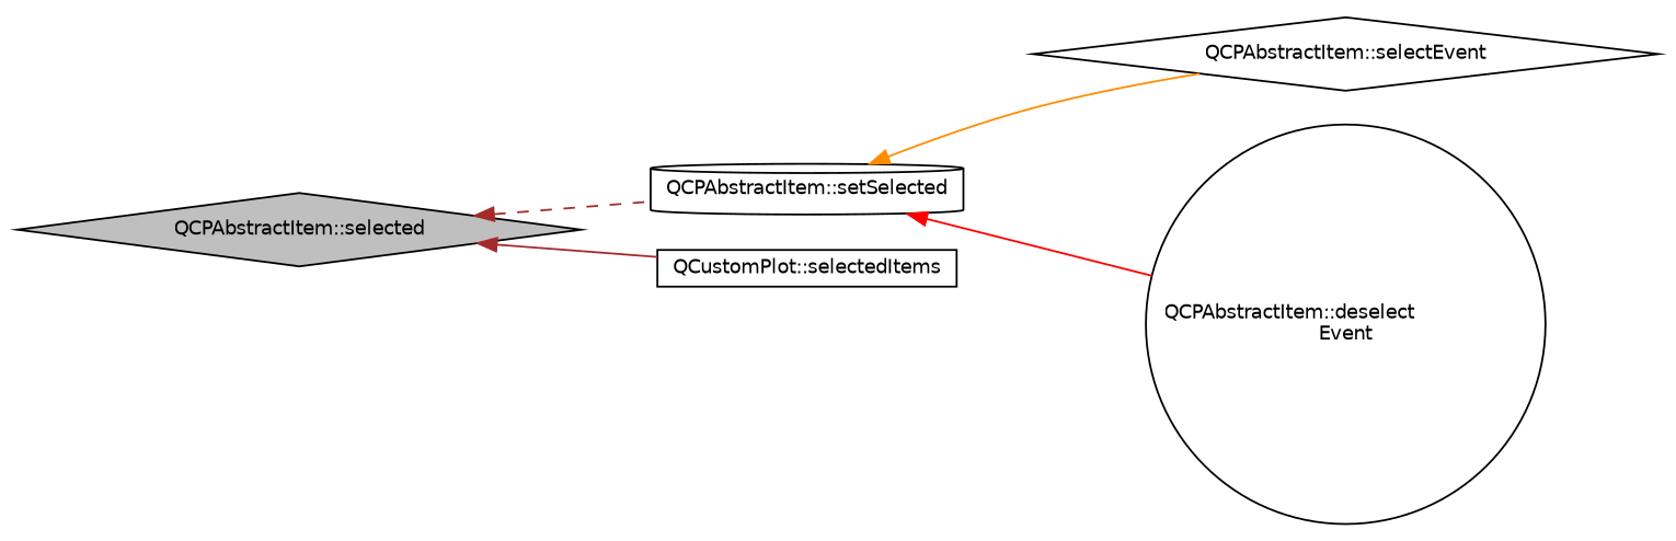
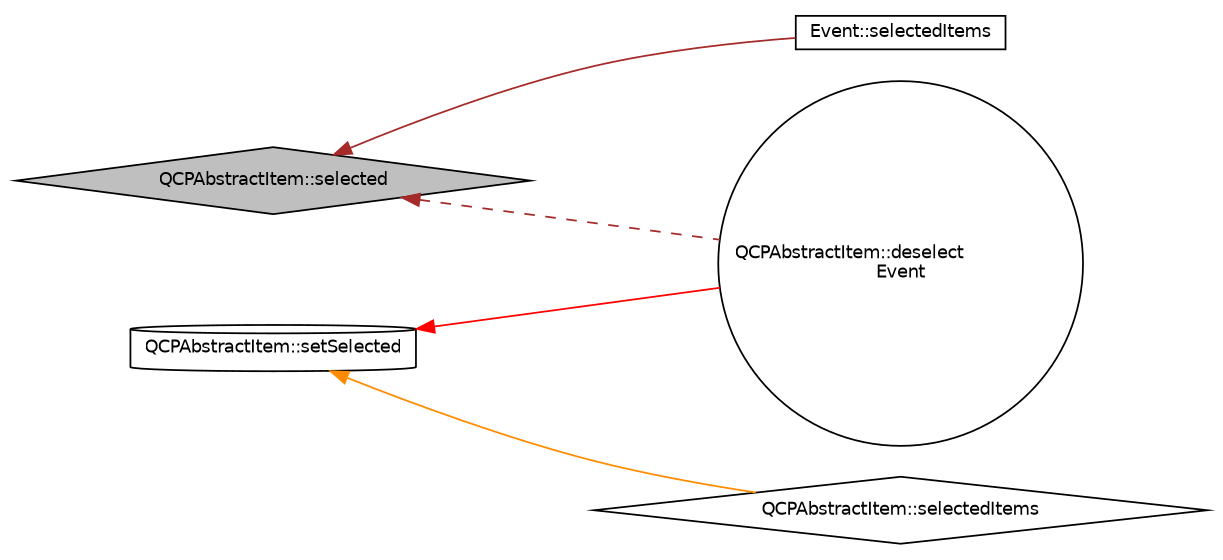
  digraph {
    rankdir=LR
    node [color=black fillcolor=white fontname=Helvetica fontsize=10 shape=diamond style=filled]
    edge [color=brown dir=back fontname=Helvetica fontsize=10 labelfontname=Helvetica labelfontsize=10 style=solid]
    n1 [fillcolor=grey75 fontcolor=black height=0.2 label="QCPAbstractItem::selected" width=0.4]
    n2 [height=0.2 label="QCPAbstractItem::setSelected" shape=cylinder width=0.4]
-   n3 [height=0.2 label="QCustomPlot::selectedItems" shape=box width=0.4]
-   n4 [height=0.2 label="QCPAbstractItem::selectEvent" width=0.4]
+   n3 [height=0.2 label="Event::selectedItems" shape=box width=0.4]
+   n4 [height=0.2 label="QCPAbstractItem::selectedItems" width=0.4]
    n5 [height=0.2 label="QCPAbstractItem::deselect\lEvent" shape=circle width=0.4]
-   n1 -> n2 [style=dashed]
+   n1 -> n5 [style=dashed]
    n1 -> n3
    n2 -> n4 [color=darkorange]
    n2 -> n5 [color=red]
  }
